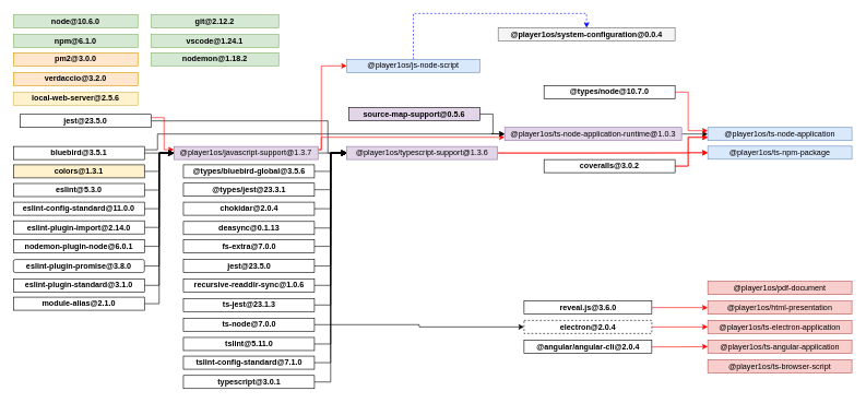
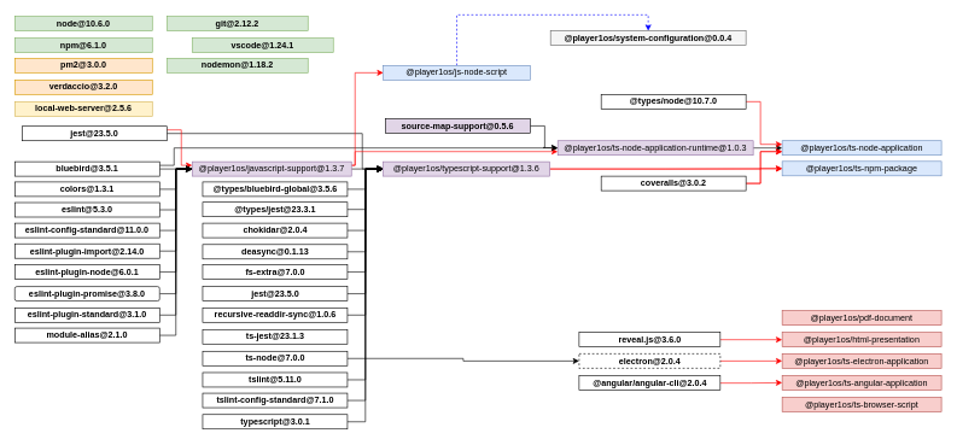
  <mxCell id="0" />
  <mxCell id="1" parent="0" />
  <mxCell id="2" style="edgeStyle=orthogonalEdgeStyle;rounded=0;html=1;exitX=1;exitY=0.5;entryX=0;entryY=0.5;jettySize=auto;orthogonalLoop=1;strokeColor=#000000;" parent="1" source="4" target="35" edge="1"><mxGeometry relative="1" as="geometry" /></mxCell>
  <mxCell id="3" style="edgeStyle=orthogonalEdgeStyle;rounded=0;html=1;exitX=1;exitY=0.25;entryX=0;entryY=0.5;jettySize=auto;orthogonalLoop=1;strokeColor=#000000;" parent="1" source="4" target="62" edge="1"><mxGeometry relative="1" as="geometry"><Array as="points"><mxPoint x="240" y="228" /><mxPoint x="240" y="204" /></Array></mxGeometry></mxCell>
  <mxCell id="4" value="bluebird@3.5.1" style="rounded=0;whiteSpace=wrap;html=1;fillColor=#ffffff;strokeColor=#000000;fontStyle=1" parent="1" vertex="1"><mxGeometry x="20" y="223" width="200" height="20" as="geometry" /></mxCell>
  <mxCell id="5" style="edgeStyle=orthogonalEdgeStyle;rounded=0;html=1;exitX=1;exitY=0.5;entryX=0;entryY=0.5;jettySize=auto;orthogonalLoop=1;strokeColor=#FF0000;" parent="1" source="6" target="9" edge="1"><mxGeometry relative="1" as="geometry"><mxPoint x="1043" y="499" as="targetPoint" /></mxGeometry></mxCell>
  <mxCell id="6" value="electron@2.0.4" style="rounded=0;whiteSpace=wrap;html=1;fillColor=#ffffff;strokeColor=#000000;fontStyle=1;dashed=1;" parent="1" vertex="1"><mxGeometry x="799.5" y="488.5" width="195" height="20" as="geometry" /></mxCell>
  <mxCell id="7" style="edgeStyle=orthogonalEdgeStyle;rounded=0;html=1;exitX=1;exitY=0.5;jettySize=auto;orthogonalLoop=1;strokeColor=#000000;" parent="1" source="8" target="6" edge="1"><mxGeometry relative="1" as="geometry" /></mxCell>
  <mxCell id="8" value="&lt;span&gt;ts-node@7.0.0&lt;/span&gt;" style="rounded=0;whiteSpace=wrap;html=1;fillColor=#ffffff;strokeColor=#000000;fontStyle=1" parent="1" vertex="1"><mxGeometry x="279.5" y="485" width="200" height="20" as="geometry" /></mxCell>
  <mxCell id="9" value="@player1os/ts-electron-application&lt;br&gt;" style="rounded=0;whiteSpace=wrap;html=1;fillColor=#f8cecc;strokeColor=#b85450;" parent="1" vertex="1"><mxGeometry x="1080" y="488.5" width="220" height="20" as="geometry" /></mxCell>
  <mxCell id="10" value="@player1os/ts-angular-application&lt;br&gt;" style="rounded=0;whiteSpace=wrap;html=1;fillColor=#f8cecc;strokeColor=#b85450;" parent="1" vertex="1"><mxGeometry x="1080" y="518.5" width="220" height="20" as="geometry" /></mxCell>
  <mxCell id="11" value="@player1os/ts-browser-script&lt;br&gt;" style="rounded=0;whiteSpace=wrap;html=1;fillColor=#f8cecc;strokeColor=#b85450;" parent="1" vertex="1"><mxGeometry x="1080" y="548.5" width="220" height="20" as="geometry" /></mxCell>
  <mxCell id="12" value="node@10.6.0&lt;br&gt;" style="rounded=0;whiteSpace=wrap;html=1;fillColor=#d5e8d4;strokeColor=#82b366;fontStyle=1" parent="1" vertex="1"><mxGeometry x="20" y="22" width="190" height="20" as="geometry" /></mxCell>
  <mxCell id="13" value="npm@6.1.0&lt;br&gt;" style="rounded=0;whiteSpace=wrap;html=1;fillColor=#d5e8d4;strokeColor=#82b366;fontStyle=1" parent="1" vertex="1"><mxGeometry x="20" y="52" width="190" height="20" as="geometry" /></mxCell>
  <mxCell id="14" style="edgeStyle=orthogonalEdgeStyle;rounded=0;html=1;exitX=0.75;exitY=1;entryX=0.75;entryY=1;jettySize=auto;orthogonalLoop=1;" parent="1" edge="1"><mxGeometry relative="1" as="geometry"><mxPoint x="155" y="120.5" as="sourcePoint" /><mxPoint x="155" y="120.5" as="targetPoint" /></mxGeometry></mxCell>
  <mxCell id="15" value="pm2@3.0.0&lt;br&gt;" style="rounded=0;whiteSpace=wrap;html=1;fillColor=#ffe6cc;strokeColor=#d79b00;fontStyle=1" parent="1" vertex="1"><mxGeometry x="20" y="80" width="190" height="20" as="geometry" /></mxCell>
  <mxCell id="16" value="verdaccio@3.2.0&lt;br&gt;" style="rounded=0;whiteSpace=wrap;html=1;fillColor=#ffe6cc;strokeColor=#d79b00;fontStyle=1" parent="1" vertex="1"><mxGeometry x="20" y="110" width="190" height="20" as="geometry" /></mxCell>
  <mxCell id="17" style="edgeStyle=orthogonalEdgeStyle;rounded=0;html=1;exitX=1;exitY=0.5;entryX=0;entryY=0.5;jettySize=auto;orthogonalLoop=1;strokeColor=#000000;" parent="1" source="19" target="46" edge="1"><mxGeometry relative="1" as="geometry"><Array as="points"><mxPoint x="500" y="184" /><mxPoint x="500" y="233" /></Array></mxGeometry></mxCell>
  <mxCell id="18" style="edgeStyle=orthogonalEdgeStyle;rounded=0;html=1;exitX=1;exitY=0.25;entryX=0;entryY=0.25;jettySize=auto;orthogonalLoop=1;strokeColor=#FF0000;" parent="1" source="19" target="35" edge="1"><mxGeometry relative="1" as="geometry"><Array as="points"><mxPoint x="250" y="179" /><mxPoint x="250" y="228" /></Array></mxGeometry></mxCell>
  <mxCell id="19" value="jest@23.5.0&lt;br&gt;" style="rounded=0;whiteSpace=wrap;html=1;fillColor=#ffffff;strokeColor=#000000;fontStyle=1" parent="1" vertex="1"><mxGeometry x="30" y="174" width="200" height="20" as="geometry" /></mxCell>
  <mxCell id="20" style="edgeStyle=orthogonalEdgeStyle;rounded=0;html=1;exitX=1;exitY=0.5;entryX=0;entryY=0.5;jettySize=auto;orthogonalLoop=1;strokeColor=#000000;" parent="1" source="21" target="35" edge="1"><mxGeometry relative="1" as="geometry" /></mxCell>
  <mxCell id="21" value="eslint@5.3.0&lt;br&gt;" style="rounded=0;whiteSpace=wrap;html=1;fillColor=#ffffff;strokeColor=#000000;fontStyle=1" parent="1" vertex="1"><mxGeometry x="20" y="279.5" width="200" height="20" as="geometry" /></mxCell>
  <mxCell id="22" style="edgeStyle=orthogonalEdgeStyle;rounded=0;html=1;exitX=1;exitY=0.5;entryX=0;entryY=0.5;jettySize=auto;orthogonalLoop=1;strokeColor=#000000;" parent="1" source="23" target="35" edge="1"><mxGeometry relative="1" as="geometry" /></mxCell>
  <mxCell id="23" value="eslint-config-standard@11.0.0&lt;br&gt;" style="rounded=0;whiteSpace=wrap;html=1;fillColor=#ffffff;strokeColor=#000000;fontStyle=1" parent="1" vertex="1"><mxGeometry x="20" y="308" width="200" height="20" as="geometry" /></mxCell>
  <mxCell id="24" style="edgeStyle=orthogonalEdgeStyle;rounded=0;html=1;exitX=1;exitY=0.5;entryX=0;entryY=0.5;jettySize=auto;orthogonalLoop=1;strokeColor=#000000;" parent="1" source="25" target="35" edge="1"><mxGeometry relative="1" as="geometry" /></mxCell>
  <mxCell id="25" value="eslint-plugin-import@2.14.0&lt;br&gt;" style="rounded=0;whiteSpace=wrap;html=1;fillColor=#ffffff;strokeColor=#000000;fontStyle=1" parent="1" vertex="1"><mxGeometry x="20" y="336.5" width="200" height="20" as="geometry" /></mxCell>
  <mxCell id="26" style="edgeStyle=orthogonalEdgeStyle;rounded=0;html=1;exitX=1;exitY=0.5;entryX=0;entryY=0.5;jettySize=auto;orthogonalLoop=1;strokeColor=#000000;" parent="1" source="27" target="35" edge="1"><mxGeometry relative="1" as="geometry" /></mxCell>
- <mxCell id="27" value="nodemon-plugin-node@6.0.1&lt;br&gt;" style="rounded=0;whiteSpace=wrap;html=1;fillColor=#ffffff;strokeColor=#000000;fontStyle=1" parent="1" vertex="1"><mxGeometry x="20" y="365.5" width="200" height="20" as="geometry" /></mxCell>
+ <mxCell id="27" value="eslint-plugin-node@6.0.1&lt;br&gt;" style="rounded=0;whiteSpace=wrap;html=1;fillColor=#ffffff;strokeColor=#000000;fontStyle=1" parent="1" vertex="1"><mxGeometry x="20" y="365.5" width="200" height="20" as="geometry" /></mxCell>
  <mxCell id="28" style="edgeStyle=orthogonalEdgeStyle;rounded=0;html=1;exitX=1;exitY=0.5;entryX=0;entryY=0.5;jettySize=auto;orthogonalLoop=1;strokeColor=#000000;" parent="1" source="29" target="35" edge="1"><mxGeometry relative="1" as="geometry" /></mxCell>
  <mxCell id="29" value="eslint-plugin-promise@3.8.0&lt;br&gt;" style="whiteSpace=wrap;html=1;fillColor=#ffffff;strokeColor=#000000;fontStyle=1;rounded=1;" parent="1" vertex="1"><mxGeometry x="20" y="395.5" width="200" height="20" as="geometry" /></mxCell>
  <mxCell id="30" style="edgeStyle=orthogonalEdgeStyle;rounded=0;html=1;exitX=1;exitY=0.5;entryX=0;entryY=0.5;jettySize=auto;orthogonalLoop=1;strokeColor=#000000;" parent="1" source="31" target="35" edge="1"><mxGeometry relative="1" as="geometry" /></mxCell>
  <mxCell id="31" value="eslint-plugin-standard@3.1.0&lt;br&gt;" style="rounded=0;whiteSpace=wrap;html=1;fillColor=#ffffff;strokeColor=#000000;fontStyle=1" parent="1" vertex="1"><mxGeometry x="20" y="425" width="200" height="20" as="geometry" /></mxCell>
  <mxCell id="32" style="edgeStyle=orthogonalEdgeStyle;rounded=0;html=1;exitX=1;exitY=0.25;jettySize=auto;orthogonalLoop=1;entryX=0;entryY=0.5;strokeColor=#FF0000;" parent="1" source="35" target="37" edge="1"><mxGeometry relative="1" as="geometry"><mxPoint x="550" y="233.5" as="targetPoint" /><Array as="points"><mxPoint x="490" y="228" /><mxPoint x="490" y="100" /></Array></mxGeometry></mxCell>
  <mxCell id="33" style="edgeStyle=orthogonalEdgeStyle;rounded=0;html=1;exitX=1;exitY=0.5;entryX=0;entryY=0.5;jettySize=auto;orthogonalLoop=1;strokeColor=#000000;" parent="1" source="35" target="46" edge="1"><mxGeometry relative="1" as="geometry" /></mxCell>
  <mxCell id="34" style="edgeStyle=orthogonalEdgeStyle;rounded=0;html=1;exitX=1;exitY=0.25;entryX=0;entryY=0.75;jettySize=auto;orthogonalLoop=1;strokeColor=#FF0000;" edge="1" parent="1" source="35" target="62"><mxGeometry relative="1" as="geometry"><Array as="points"><mxPoint x="490" y="228" /><mxPoint x="490" y="209" /></Array></mxGeometry></mxCell>
  <mxCell id="35" value="@player1os/javascript-support@1.3.7&lt;br&gt;" style="rounded=0;whiteSpace=wrap;html=1;fillColor=#e1d5e7;strokeColor=#9673a6;fontStyle=0" parent="1" vertex="1"><mxGeometry x="265" y="223" width="220" height="20" as="geometry" /></mxCell>
  <mxCell id="36" style="edgeStyle=orthogonalEdgeStyle;rounded=0;html=1;exitX=0.5;exitY=0;entryX=0.5;entryY=0;dashed=1;jettySize=auto;orthogonalLoop=1;strokeColor=#0000FF;" parent="1" source="37" target="72" edge="1"><mxGeometry relative="1" as="geometry"><Array as="points"><mxPoint x="631" y="20" /><mxPoint x="895" y="20" /></Array></mxGeometry></mxCell>
  <mxCell id="37" value="@player1os/js-node-script&lt;br&gt;" style="rounded=0;whiteSpace=wrap;html=1;fillColor=#dae8fc;strokeColor=#6c8ebf;" parent="1" vertex="1"><mxGeometry x="529" y="90" width="203" height="20" as="geometry" /></mxCell>
- <mxCell id="38" style="edgeStyle=orthogonalEdgeStyle;rounded=0;html=1;exitX=1;exitY=0.5;entryX=0;entryY=0.5;jettySize=auto;orthogonalLoop=1;strokeColor=#000000;" parent="1" source="39" target="46" edge="1"><mxGeometry relative="1" as="geometry" /></mxCell>
  <mxCell id="39" value="ts-jest@23.1.3" style="rounded=0;whiteSpace=wrap;html=1;fillColor=#ffffff;strokeColor=#000000;fontStyle=1" parent="1" vertex="1"><mxGeometry x="279.5" y="455" width="200" height="20" as="geometry" /></mxCell>
  <mxCell id="40" style="edgeStyle=orthogonalEdgeStyle;rounded=0;html=1;exitX=1;exitY=0.5;entryX=0;entryY=0.5;jettySize=auto;orthogonalLoop=1;strokeColor=#000000;" parent="1" source="41" target="46" edge="1"><mxGeometry relative="1" as="geometry" /></mxCell>
  <mxCell id="41" value="@types/jest@23.3.1" style="rounded=0;whiteSpace=wrap;html=1;fontStyle=1" parent="1" vertex="1"><mxGeometry x="279.5" y="279" width="200" height="20" as="geometry" /></mxCell>
  <mxCell id="42" style="edgeStyle=orthogonalEdgeStyle;rounded=0;html=1;exitX=1;exitY=0.5;entryX=0;entryY=0.5;jettySize=auto;orthogonalLoop=1;strokeColor=#000000;" parent="1" source="43" target="46" edge="1"><mxGeometry relative="1" as="geometry" /></mxCell>
  <mxCell id="43" value="@types/bluebird-global@3.5.6" style="rounded=0;whiteSpace=wrap;html=1;fontStyle=1" parent="1" vertex="1"><mxGeometry x="279.5" y="251" width="200" height="20" as="geometry" /></mxCell>
  <mxCell id="44" style="edgeStyle=orthogonalEdgeStyle;rounded=0;html=1;exitX=1;exitY=0.5;entryX=0;entryY=0.5;jettySize=auto;orthogonalLoop=1;strokeColor=#FF0000;" parent="1" source="46" target="65" edge="1"><mxGeometry relative="1" as="geometry"><mxPoint x="1673" y="265" as="targetPoint" /></mxGeometry></mxCell>
  <mxCell id="45" style="edgeStyle=orthogonalEdgeStyle;rounded=0;html=1;exitX=1;exitY=0.5;entryX=0;entryY=0.75;jettySize=auto;orthogonalLoop=1;strokeColor=#FF0000;" parent="1" source="46" target="66" edge="1"><mxGeometry relative="1" as="geometry"><Array as="points"><mxPoint x="1050" y="233" /><mxPoint x="1050" y="209" /></Array></mxGeometry></mxCell>
  <mxCell id="46" value="@player1os/typescript-support@1.3.6&lt;br&gt;" style="rounded=0;whiteSpace=wrap;html=1;fillColor=#e1d5e7;strokeColor=#9673a6;fontStyle=0" parent="1" vertex="1"><mxGeometry x="529" y="223" width="230" height="20" as="geometry" /></mxCell>
  <mxCell id="47" style="edgeStyle=orthogonalEdgeStyle;rounded=0;html=1;exitX=1;exitY=0.5;entryX=0;entryY=0.5;jettySize=auto;orthogonalLoop=1;strokeColor=#000000;" parent="1" source="48" target="46" edge="1"><mxGeometry relative="1" as="geometry" /></mxCell>
  <mxCell id="48" value="typescript@3.0.1&lt;br&gt;" style="rounded=0;whiteSpace=wrap;html=1;fillColor=#ffffff;strokeColor=#000000;fontStyle=1" parent="1" vertex="1"><mxGeometry x="279.5" y="572.5" width="200" height="20" as="geometry" /></mxCell>
  <mxCell id="49" style="edgeStyle=orthogonalEdgeStyle;rounded=0;html=1;exitX=1;exitY=0.5;entryX=0;entryY=0.5;jettySize=auto;orthogonalLoop=1;strokeColor=#000000;" parent="1" source="50" target="46" edge="1"><mxGeometry relative="1" as="geometry" /></mxCell>
  <mxCell id="50" value="tslint@5.11.0&lt;br&gt;" style="rounded=0;whiteSpace=wrap;html=1;fillColor=#ffffff;strokeColor=#000000;fontStyle=1" parent="1" vertex="1"><mxGeometry x="279.5" y="514.5" width="200" height="20" as="geometry" /></mxCell>
  <mxCell id="51" style="edgeStyle=orthogonalEdgeStyle;rounded=0;html=1;exitX=1;exitY=0.5;entryX=0;entryY=0.5;jettySize=auto;orthogonalLoop=1;strokeColor=#000000;" parent="1" source="52" target="46" edge="1"><mxGeometry relative="1" as="geometry" /></mxCell>
  <mxCell id="52" value="chokidar@2.0.4&lt;br&gt;" style="rounded=0;whiteSpace=wrap;html=1;fillColor=#ffffff;strokeColor=#000000;fontStyle=1" parent="1" vertex="1"><mxGeometry x="279.5" y="308" width="200" height="20" as="geometry" /></mxCell>
  <mxCell id="53" style="edgeStyle=orthogonalEdgeStyle;rounded=0;html=1;exitX=1;exitY=0.5;entryX=0;entryY=0.5;jettySize=auto;orthogonalLoop=1;strokeColor=#000000;" parent="1" source="54" target="46" edge="1"><mxGeometry relative="1" as="geometry" /></mxCell>
  <mxCell id="54" value="deasync@0.1.13" style="rounded=0;whiteSpace=wrap;html=1;fontStyle=1" parent="1" vertex="1"><mxGeometry x="279.5" y="337.5" width="200" height="20" as="geometry" /></mxCell>
  <mxCell id="55" style="edgeStyle=orthogonalEdgeStyle;rounded=0;html=1;exitX=1;exitY=0.5;entryX=0;entryY=0.5;jettySize=auto;orthogonalLoop=1;strokeColor=#000000;" parent="1" source="56" target="46" edge="1"><mxGeometry relative="1" as="geometry" /></mxCell>
  <mxCell id="56" value="recursive-readdir-sync@1.0.6" style="rounded=0;whiteSpace=wrap;html=1;fontStyle=1" parent="1" vertex="1"><mxGeometry x="279.5" y="425" width="200" height="20" as="geometry" /></mxCell>
  <mxCell id="57" style="edgeStyle=orthogonalEdgeStyle;rounded=0;html=1;exitX=1;exitY=0.5;entryX=0;entryY=0.5;jettySize=auto;orthogonalLoop=1;strokeColor=#000000;" parent="1" source="58" target="35" edge="1"><mxGeometry relative="1" as="geometry" /></mxCell>
  <mxCell id="58" value="module-alias@2.1.0" style="rounded=0;whiteSpace=wrap;html=1;fillColor=#ffffff;strokeColor=#000000;fontStyle=1" parent="1" vertex="1"><mxGeometry x="20" y="453" width="200" height="20" as="geometry" /></mxCell>
  <mxCell id="59" style="edgeStyle=orthogonalEdgeStyle;rounded=0;html=1;exitX=1;exitY=0.5;entryX=0;entryY=0.5;jettySize=auto;orthogonalLoop=1;strokeColor=#000000;" parent="1" source="60" target="46" edge="1"><mxGeometry relative="1" as="geometry" /></mxCell>
  <mxCell id="60" value="tslint-config-standard@7.1.0" style="rounded=0;whiteSpace=wrap;html=1;fillColor=#ffffff;strokeColor=#000000;fontStyle=1" parent="1" vertex="1"><mxGeometry x="279.5" y="543" width="200" height="20" as="geometry" /></mxCell>
  <mxCell id="61" style="edgeStyle=orthogonalEdgeStyle;rounded=0;html=1;exitX=1;exitY=0.5;entryX=0;entryY=0.5;jettySize=auto;orthogonalLoop=1;strokeColor=#000000;" parent="1" source="62" target="66" edge="1"><mxGeometry relative="1" as="geometry" /></mxCell>
  <mxCell id="62" value="@player1os/ts-node-application-runtime@1.0.3&lt;br&gt;" style="rounded=0;whiteSpace=wrap;html=1;fillColor=#e1d5e7;strokeColor=#9673a6;" parent="1" vertex="1"><mxGeometry x="770" y="194" width="270" height="20" as="geometry" /></mxCell>
  <mxCell id="63" style="edgeStyle=orthogonalEdgeStyle;rounded=0;html=1;exitX=1;exitY=0.5;entryX=0;entryY=0.5;jettySize=auto;orthogonalLoop=1;strokeColor=#000000;" parent="1" source="64" target="62" edge="1"><mxGeometry relative="1" as="geometry" /></mxCell>
  <mxCell id="64" value="source-map-support@0.5.6&lt;br&gt;" style="rounded=0;whiteSpace=wrap;html=1;fillColor=#e1d5e7;strokeColor=#000000;fontStyle=1;" parent="1" vertex="1"><mxGeometry x="532" y="163.5" width="200" height="20" as="geometry" /></mxCell>
  <mxCell id="65" value="@player1os/ts-npm-package&lt;br&gt;" style="rounded=0;whiteSpace=wrap;html=1;fillColor=#dae8fc;strokeColor=#6c8ebf;" parent="1" vertex="1"><mxGeometry x="1080" y="222.5" width="220" height="20" as="geometry" /></mxCell>
  <mxCell id="66" value="@player1os/ts-node-application&lt;br&gt;" style="rounded=0;whiteSpace=wrap;html=1;fillColor=#dae8fc;strokeColor=#6c8ebf;" parent="1" vertex="1"><mxGeometry x="1080" y="194" width="220" height="20" as="geometry" /></mxCell>
  <mxCell id="67" style="edgeStyle=orthogonalEdgeStyle;rounded=0;html=1;exitX=0.5;exitY=1;entryX=0.5;entryY=1;jettySize=auto;orthogonalLoop=1;" parent="1" source="62" target="62" edge="1"><mxGeometry relative="1" as="geometry" /></mxCell>
  <mxCell id="68" style="edgeStyle=orthogonalEdgeStyle;rounded=0;html=1;exitX=0.75;exitY=1;entryX=0.75;entryY=1;jettySize=auto;orthogonalLoop=1;fontStyle=1" parent="1" source="64" target="64" edge="1"><mxGeometry relative="1" as="geometry" /></mxCell>
  <mxCell id="69" style="edgeStyle=orthogonalEdgeStyle;rounded=0;html=1;exitX=0.75;exitY=1;entryX=0.75;entryY=1;jettySize=auto;orthogonalLoop=1;" parent="1" source="64" target="64" edge="1"><mxGeometry relative="1" as="geometry" /></mxCell>
  <mxCell id="70" style="edgeStyle=orthogonalEdgeStyle;rounded=0;html=1;exitX=1;exitY=0.5;entryX=0;entryY=0.25;jettySize=auto;orthogonalLoop=1;strokeColor=#FF0000;" parent="1" source="71" target="66" edge="1"><mxGeometry relative="1" as="geometry"><Array as="points"><mxPoint x="1050" y="140" /><mxPoint x="1050" y="199" /></Array></mxGeometry></mxCell>
  <mxCell id="71" value="@types/node@&lt;span&gt;10.7.0&lt;/span&gt;" style="rounded=0;whiteSpace=wrap;html=1;fontStyle=1" parent="1" vertex="1"><mxGeometry x="830" y="130" width="200" height="20" as="geometry" /></mxCell>
  <mxCell id="72" value="@player1os/system-configuration@0.0.4" style="rounded=0;whiteSpace=wrap;html=1;fillColor=#f5f5f5;strokeColor=#666666;fontStyle=1" parent="1" vertex="1"><mxGeometry x="760" y="42" width="270" height="20" as="geometry" /></mxCell>
  <mxCell id="73" style="edgeStyle=orthogonalEdgeStyle;rounded=0;html=1;exitX=1;exitY=0.5;entryX=0;entryY=0.5;jettySize=auto;orthogonalLoop=1;strokeColor=#FF0000;" parent="1" source="74" target="76" edge="1"><mxGeometry relative="1" as="geometry"><mxPoint x="1043" y="469" as="targetPoint" /></mxGeometry></mxCell>
  <mxCell id="74" value="reveal.js@3.6.0" style="rounded=0;whiteSpace=wrap;html=1;fillColor=#ffffff;strokeColor=#000000;fontStyle=1" parent="1" vertex="1"><mxGeometry x="799.5" y="459" width="195" height="20" as="geometry" /></mxCell>
  <mxCell id="75" value="@player1os/pdf-document&lt;br&gt;" style="rounded=0;whiteSpace=wrap;html=1;fillColor=#f8cecc;strokeColor=#b85450;" parent="1" vertex="1"><mxGeometry x="1080" y="429" width="220" height="20" as="geometry" /></mxCell>
  <mxCell id="76" value="@player1os/html-presentation&lt;br&gt;" style="rounded=0;whiteSpace=wrap;html=1;fillColor=#f8cecc;strokeColor=#b85450;" parent="1" vertex="1"><mxGeometry x="1080" y="459" width="220" height="20" as="geometry" /></mxCell>
  <mxCell id="77" value="&lt;span&gt;local-web-server&lt;/span&gt;@2.5.6&lt;br&gt;" style="rounded=0;whiteSpace=wrap;html=1;fillColor=#fff2cc;strokeColor=#d6b656;fontStyle=1" parent="1" vertex="1"><mxGeometry x="20" y="140" width="190" height="20" as="geometry" /></mxCell>
  <mxCell id="78" value="git@2.12.2&lt;br&gt;" style="rounded=0;whiteSpace=wrap;html=1;fillColor=#d5e8d4;strokeColor=#82b366;fontStyle=1" parent="1" vertex="1"><mxGeometry x="230" y="22" width="195" height="20" as="geometry" /></mxCell>
- <mxCell id="79" value="vscode@1.24.1&lt;br&gt;" style="rounded=0;whiteSpace=wrap;html=1;fillColor=#d5e8d4;strokeColor=#82b366;fontStyle=1" parent="1" vertex="1"><mxGeometry x="230" y="52" width="195" height="20" as="geometry" /></mxCell>
+ <mxCell id="79" value="vscode@1.24.1&lt;br&gt;" style="rounded=0;whiteSpace=wrap;html=1;fillColor=#d5e8d4;strokeColor=#82b366;fontStyle=1" parent="1" vertex="1"><mxGeometry x="265" y="52" width="195" height="20" as="geometry" /></mxCell>
  <mxCell id="80" style="edgeStyle=orthogonalEdgeStyle;rounded=0;html=1;exitX=1;exitY=0.5;entryX=0;entryY=0.5;jettySize=auto;orthogonalLoop=1;strokeColor=#000000;" parent="1" source="81" target="35" edge="1"><mxGeometry relative="1" as="geometry" /></mxCell>
- <mxCell id="81" value="colors@&lt;span&gt;1.3.1&lt;/span&gt;" style="rounded=0;whiteSpace=wrap;html=1;fillColor=#fff2cc;strokeColor=#000000;fontStyle=1;" parent="1" vertex="1"><mxGeometry x="20" y="251" width="200" height="20" as="geometry" /></mxCell>
+ <mxCell id="81" value="colors@&lt;span&gt;1.3.1&lt;/span&gt;" style="rounded=0;whiteSpace=wrap;html=1;fillColor=#ffffff;strokeColor=#000000;fontStyle=1" parent="1" vertex="1"><mxGeometry x="20" y="251" width="200" height="20" as="geometry" /></mxCell>
  <mxCell id="82" value="nodemon@1.18.2&lt;br&gt;" style="rounded=0;whiteSpace=wrap;html=1;fillColor=#d5e8d4;strokeColor=#82b366;fontStyle=1" parent="1" vertex="1"><mxGeometry x="230" y="80" width="195" height="20" as="geometry" /></mxCell>
  <mxCell id="83" style="edgeStyle=orthogonalEdgeStyle;rounded=0;html=1;exitX=0.75;exitY=0;entryX=0.75;entryY=0;jettySize=auto;orthogonalLoop=1;strokeColor=#FF0000;" parent="1" source="37" target="37" edge="1"><mxGeometry relative="1" as="geometry" /></mxCell>
  <mxCell id="84" style="edgeStyle=orthogonalEdgeStyle;rounded=0;html=1;exitX=1;exitY=0.5;entryX=0;entryY=0.5;jettySize=auto;orthogonalLoop=1;strokeColor=#FF0000;" parent="1" source="85" target="10" edge="1"><mxGeometry relative="1" as="geometry" /></mxCell>
  <mxCell id="85" value="@angular/angular-cli@2.0.4" style="rounded=0;whiteSpace=wrap;html=1;fillColor=#ffffff;strokeColor=#000000;fontStyle=1" parent="1" vertex="1"><mxGeometry x="799.5" y="519" width="195" height="20" as="geometry" /></mxCell>
  <mxCell id="86" style="edgeStyle=orthogonalEdgeStyle;rounded=0;html=1;exitX=1;exitY=0.5;entryX=0;entryY=0.5;jettySize=auto;orthogonalLoop=1;strokeColor=#000000;" parent="1" source="87" target="46" edge="1"><mxGeometry relative="1" as="geometry" /></mxCell>
  <mxCell id="87" value="fs-extra@7.0.0" style="rounded=0;whiteSpace=wrap;html=1;fontStyle=1" parent="1" vertex="1"><mxGeometry x="279.5" y="365.5" width="200" height="20" as="geometry" /></mxCell>
  <mxCell id="88" style="edgeStyle=orthogonalEdgeStyle;rounded=0;html=1;exitX=1;exitY=0.5;entryX=0;entryY=0.5;jettySize=auto;orthogonalLoop=1;strokeColor=#000000;" parent="1" source="89" target="46" edge="1"><mxGeometry relative="1" as="geometry" /></mxCell>
  <mxCell id="89" value="jest@23.5.0" style="rounded=0;whiteSpace=wrap;html=1;fontStyle=1" parent="1" vertex="1"><mxGeometry x="279.5" y="395.5" width="200" height="20" as="geometry" /></mxCell>
  <mxCell id="90" style="edgeStyle=orthogonalEdgeStyle;rounded=0;html=1;exitX=1;exitY=0.5;entryX=0;entryY=0.75;jettySize=auto;orthogonalLoop=1;strokeColor=#FF0000;" parent="1" source="92" target="66" edge="1"><mxGeometry relative="1" as="geometry"><Array as="points"><mxPoint x="1050" y="253" /><mxPoint x="1050" y="209" /></Array></mxGeometry></mxCell>
  <mxCell id="91" style="edgeStyle=orthogonalEdgeStyle;rounded=0;html=1;exitX=1;exitY=0.5;entryX=0;entryY=0.5;jettySize=auto;orthogonalLoop=1;strokeColor=#FF0000;" parent="1" source="92" target="65" edge="1"><mxGeometry relative="1" as="geometry"><Array as="points"><mxPoint x="1050" y="253" /><mxPoint x="1050" y="233" /></Array></mxGeometry></mxCell>
  <mxCell id="92" value="coveralls@3&lt;span&gt;.0.2&lt;/span&gt;" style="rounded=0;whiteSpace=wrap;html=1;fontStyle=1" parent="1" vertex="1"><mxGeometry x="830" y="243" width="200" height="20" as="geometry" /></mxCell>
